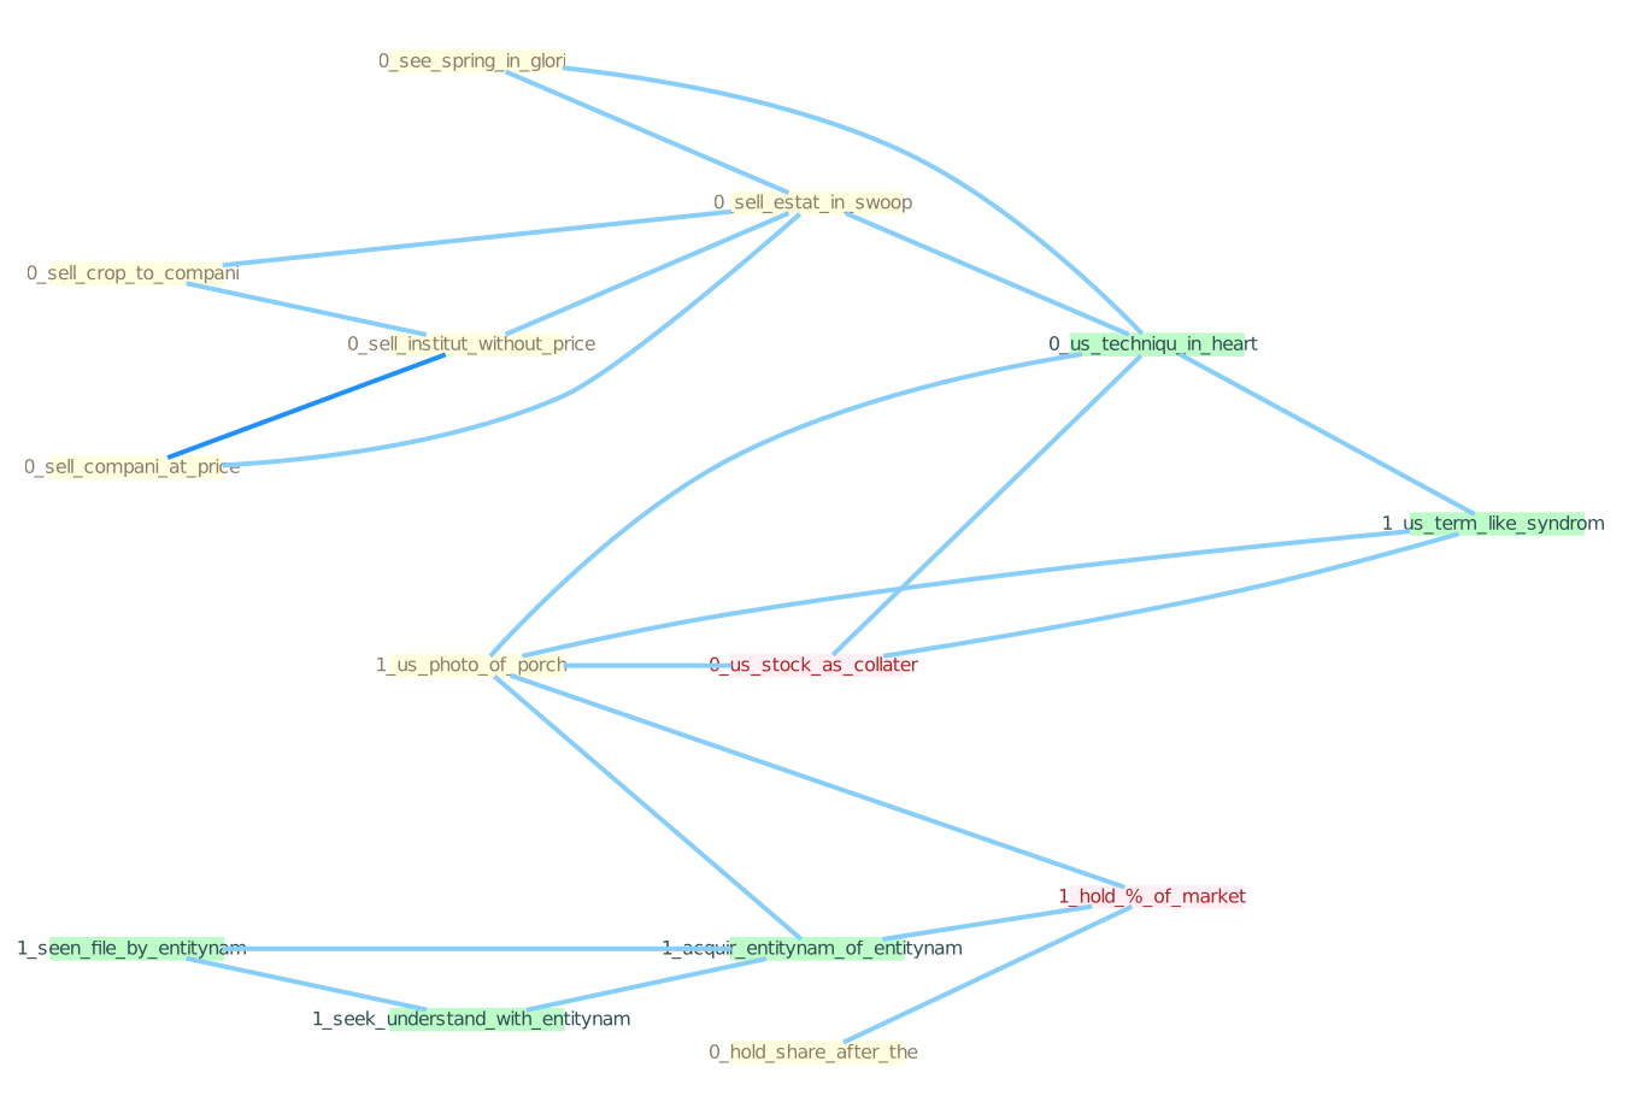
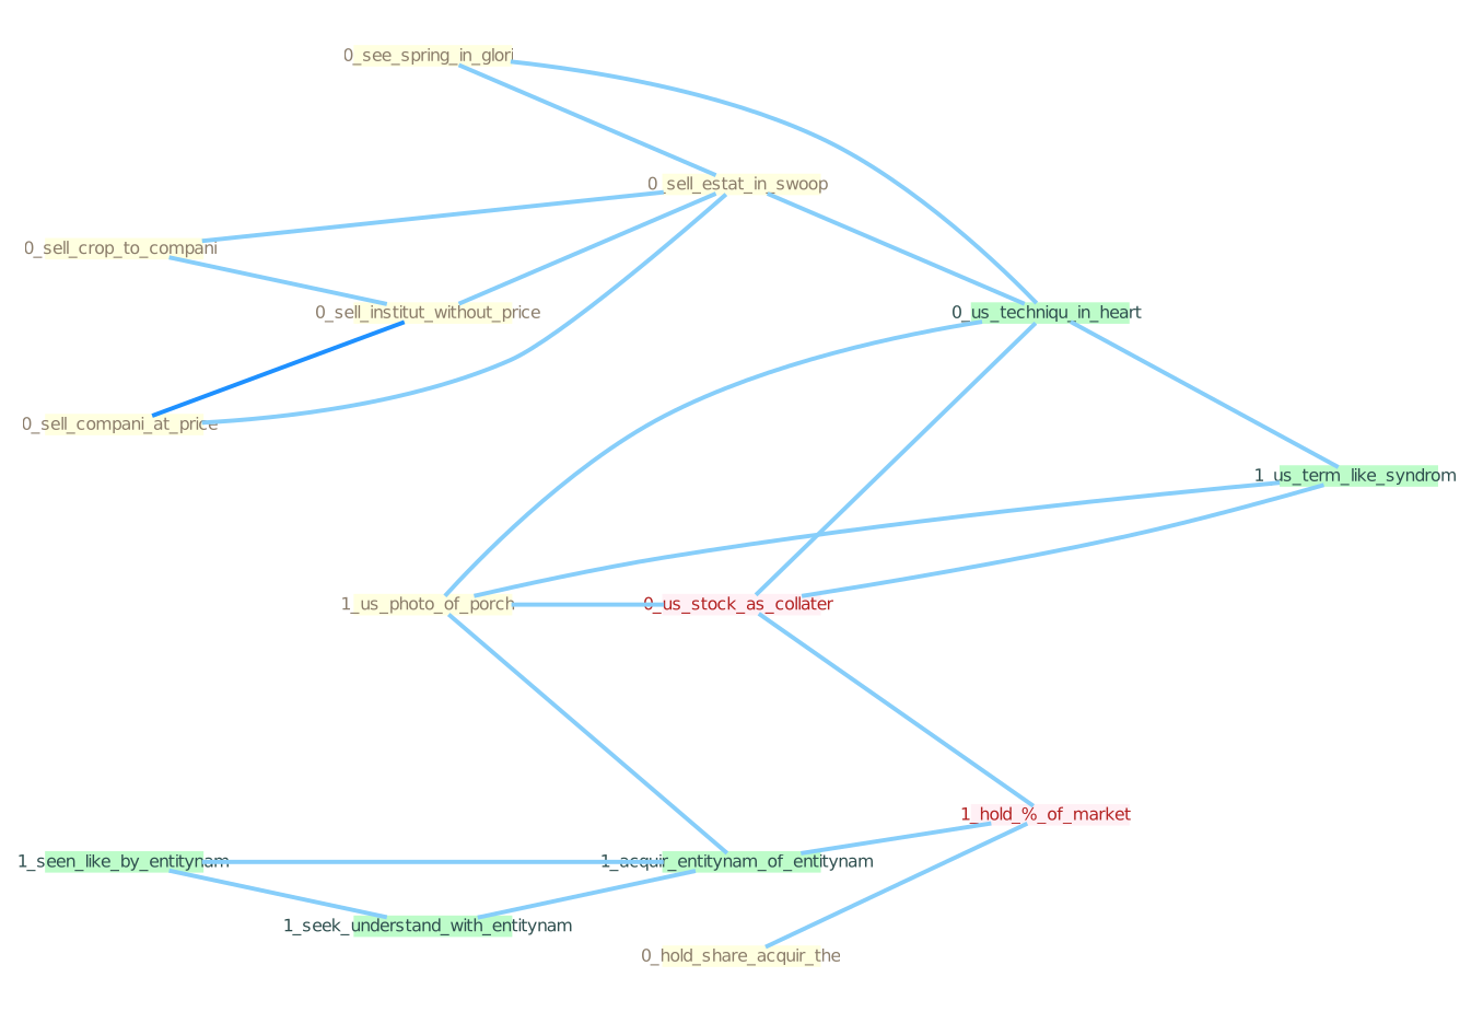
  graph {
    fontname="DejaVu Sans"
    rankdir=LR
    node [color="#ffffe0" fixedsize=true fontcolor="#8b7d6b" fontname="DejaVu Sans" fontsize=4 shape=polygon style=filled]
    edge [color="#87cefa" fontname="DejaVu Sans" w=1]
    "0_sell_compani_at_price " [height=.06 width=.5]
    "0_see_spring_in_glori " [height=.06 width=.5]
    "1_us_photo_of_porch " [height=.06 width=.5]
    "0_sell_crop_to_compani " [height=.06 width=.5]
    "0_sell_institut_without_price " [height=.06 width=.5]
-   "0_hold_share_after_the " [height=.06 width=.5]
+   "0_hold_share_after_the " [height=.06 width=.5 label="0_hold_share_acquir_the"]
    "0_sell_estat_in_swoop " [height=.06 width=.5]
    "0_us_stock_as_collater " [color="#fff0f5" fontcolor="#b22222" height=.06 width=.5]
    "1_hold_%_of_market " [color="#fff0f5" fontcolor="#b22222" height=.06 width=.5]
    "0_us_techniqu_in_heart " [color="#BDFCC9" fontcolor="#2f4f4f" height=.06 width=.5]
    "1_acquir_entitynam_of_entitynam " [color="#BDFCC9" fontcolor="#2f4f4f" height=.06 width=.5]
    "1_us_term_like_syndrom " [color="#BDFCC9" fontcolor="#2f4f4f" height=.06 width=.5]
-   "1_seen_file_by_entitynam " [color="#BDFCC9" fontcolor="#2f4f4f" height=.06 width=.5]
+   "1_seen_file_by_entitynam " [color="#BDFCC9" fontcolor="#2f4f4f" height=.06 width=.5 label="1_seen_like_by_entitynam"]
    "1_seek_understand_with_entitynam " [color="#BDFCC9" fontcolor="#2f4f4f" height=.06 width=.5]
    subgraph sub_1 {
      "0_sell_compani_at_price "
      "0_see_spring_in_glori "
      "1_us_photo_of_porch "
      "0_sell_crop_to_compani "
      "0_sell_institut_without_price "
      "0_hold_share_after_the "
      "0_sell_estat_in_swoop "
    }
    subgraph sub_2 {
      "0_us_stock_as_collater "
      "1_hold_%_of_market "
    }
    "0_sell_compani_at_price " -- "0_sell_institut_without_price " [color="#1e90ff" w=2]
    "0_sell_compani_at_price " -- "0_sell_estat_in_swoop "
    "0_see_spring_in_glori " -- "0_sell_estat_in_swoop "
    "0_see_spring_in_glori " -- "0_us_techniqu_in_heart "
    "1_us_photo_of_porch " -- "0_us_stock_as_collater "
-   "1_us_photo_of_porch " -- "1_hold_%_of_market "
+   "0_us_stock_as_collater " -- "1_hold_%_of_market "
    "1_us_photo_of_porch " -- "0_us_techniqu_in_heart "
    "1_us_photo_of_porch " -- "1_acquir_entitynam_of_entitynam "
    "1_us_photo_of_porch " -- "1_us_term_like_syndrom "
    "0_sell_crop_to_compani " -- "0_sell_institut_without_price "
    "0_sell_crop_to_compani " -- "0_sell_estat_in_swoop "
    "0_sell_institut_without_price " -- "0_sell_estat_in_swoop "
    "0_hold_share_after_the " -- "1_hold_%_of_market "
    "0_sell_estat_in_swoop " -- "0_us_techniqu_in_heart "
    "0_us_stock_as_collater " -- "0_us_techniqu_in_heart "
    "0_us_stock_as_collater " -- "1_us_term_like_syndrom "
    "0_us_techniqu_in_heart " -- "1_us_term_like_syndrom "
    "1_acquir_entitynam_of_entitynam " -- "1_hold_%_of_market "
    "1_seen_file_by_entitynam " -- "1_acquir_entitynam_of_entitynam "
    "1_seen_file_by_entitynam " -- "1_seek_understand_with_entitynam "
    "1_seek_understand_with_entitynam " -- "1_acquir_entitynam_of_entitynam "
  }
